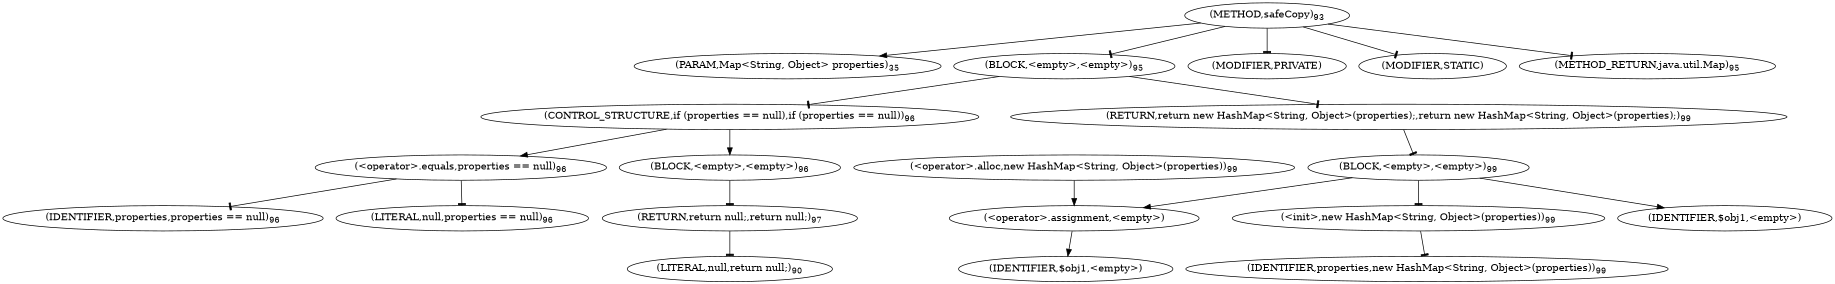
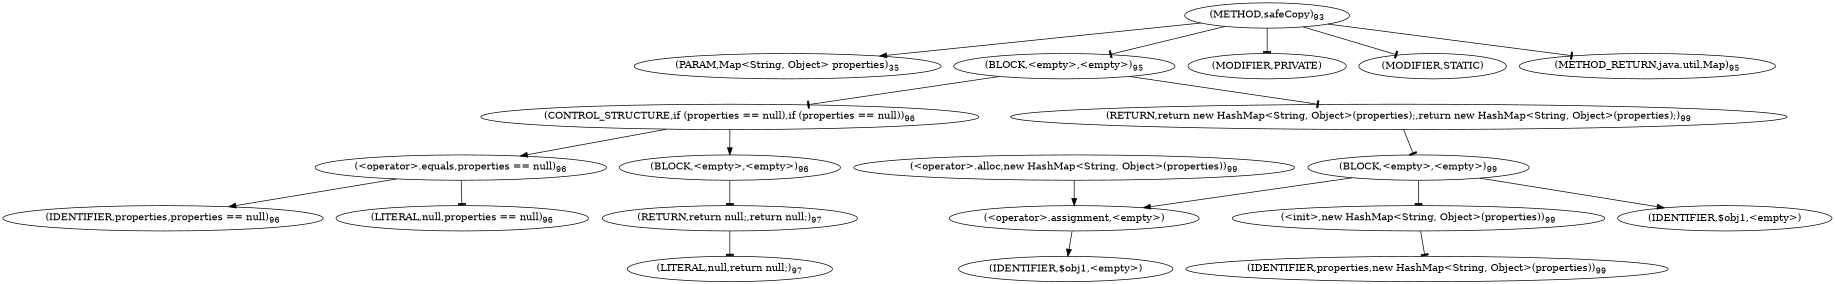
  digraph {
    edge [arrowhead=tee]
    n1 [label=<(METHOD,safeCopy)<SUB>93</SUB>>]
    n2 [label=<(PARAM,Map&lt;String, Object&gt; properties)<SUB>35</SUB>>]
    n3 [label=<(BLOCK,&lt;empty&gt;,&lt;empty&gt;)<SUB>95</SUB>>]
    n4 [label=<(MODIFIER,PRIVATE)>]
    n5 [label=<(MODIFIER,STATIC)>]
    n6 [label=<(METHOD_RETURN,java.util.Map)<SUB>95</SUB>>]
    n7 [label=<(CONTROL_STRUCTURE,if (properties == null),if (properties == null))<SUB>96</SUB>>]
    n8 [label=<(RETURN,return new HashMap&lt;String, Object&gt;(properties);,return new HashMap&lt;String, Object&gt;(properties);)<SUB>99</SUB>>]
    n9 [label=<(&lt;operator&gt;.equals,properties == null)<SUB>96</SUB>>]
    n10 [label=<(BLOCK,&lt;empty&gt;,&lt;empty&gt;)<SUB>96</SUB>>]
    n11 [label=<(BLOCK,&lt;empty&gt;,&lt;empty&gt;)<SUB>99</SUB>>]
    n12 [label=<(IDENTIFIER,properties,properties == null)<SUB>96</SUB>>]
    n13 [label=<(LITERAL,null,properties == null)<SUB>96</SUB>>]
    n14 [label=<(RETURN,return null;,return null;)<SUB>97</SUB>>]
-   n15 [label=<(LITERAL,null,return null;)<SUB>90</SUB>>]
+   n15 [label=<(LITERAL,null,return null;)<SUB>97</SUB>>]
    n16 [label=<(&lt;operator&gt;.assignment,&lt;empty&gt;)>]
    n17 [label=<(&lt;init&gt;,new HashMap&lt;String, Object&gt;(properties))<SUB>99</SUB>>]
    n18 [label=<(IDENTIFIER,$obj1,&lt;empty&gt;)>]
    n19 [label=<(IDENTIFIER,$obj1,&lt;empty&gt;)>]
    n20 [label=<(IDENTIFIER,properties,new HashMap&lt;String, Object&gt;(properties))<SUB>99</SUB>>]
    n21 [label=<(&lt;operator&gt;.alloc,new HashMap&lt;String, Object&gt;(properties))<SUB>99</SUB>>]
    n1 -> n2 [arrowhead=normal]
    n1 -> n3
    n1 -> n4
    n1 -> n5
    n1 -> n6
    n3 -> n7
    n3 -> n8
    n7 -> n9 [arrowhead=normal]
    n7 -> n10 [arrowhead=normal]
    n8 -> n11
-   n9 -> n12
+   n9 -> n12 [arrowhead=normal]
    n9 -> n13
    n10 -> n14
    n11 -> n16 [arrowhead=normal]
    n11 -> n17
    n11 -> n18 [arrowhead=normal]
    n14 -> n15
    n16 -> n19 [arrowhead=normal]
    n17 -> n20
    n21 -> n16 [arrowhead=normal]
  }
